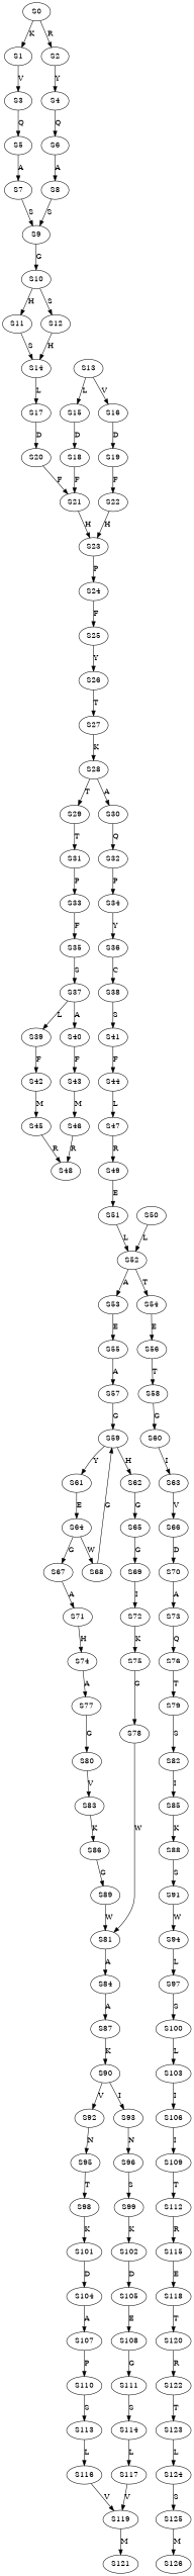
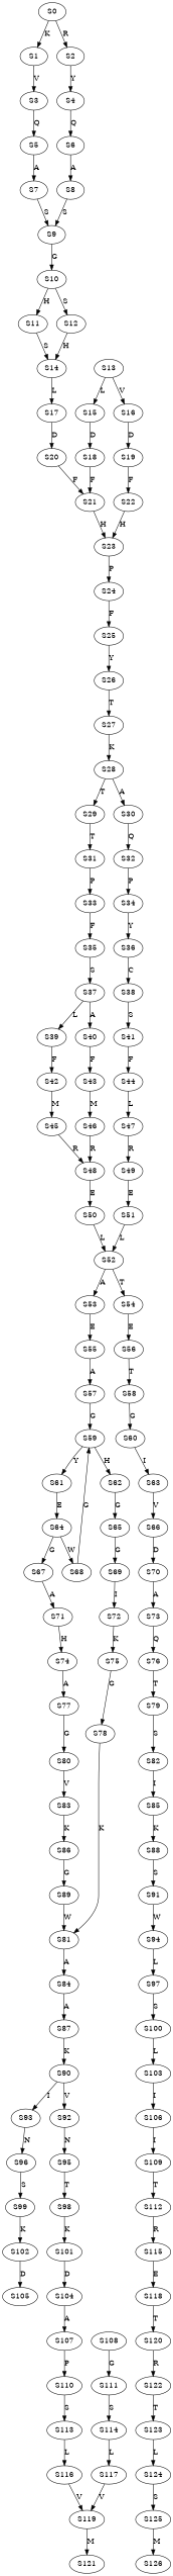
  strict digraph {
    S0
    S1
    S2
    S3
    S4
    S5
    S6
    S7
    S8
    S9
    S10
    S11
    S12
    S14
    S13
    S15
    S16
    S17
    S18
    S19
    S20
    S21
    S22
    S23
    S24
    S25
    S26
    S27
    S28
    S29
    S30
    S31
    S32
    S33
    S34
    S35
    S36
    S37
    S38
    S39
    S40
    S41
    S42
    S43
    S44
    S45
    S46
    S47
    S48
    S49
    S50
    S51
    S52
    S53
    S54
    S55
    S56
    S57
    S58
    S59
    S60
    S61
    S62
    S63
    S64
    S65
    S66
    S67
    S68
    S69
    S70
    S71
    S72
    S73
    S74
    S75
    S76
    S77
    S78
    S79
    S80
    S81
    S82
    S83
    S84
    S85
    S86
    S87
    S88
    S89
    S90
    S91
    S92
    S93
    S94
    S95
    S96
    S97
    S98
    S99
    S100
    S101
    S102
    S103
    S104
    S105
    S106
    S107
    S108
    S109
    S110
    S111
    S112
    S113
    S114
    S115
    S116
    S117
    S118
    S119
    S120
    S121
    S122
    S123
    S124
    S125
    S126
    S0 -> S1 [label=K]
    S0 -> S2 [label=R]
    S1 -> S3 [label=V]
    S2 -> S4 [label=Y]
    S3 -> S5 [label=Q]
    S4 -> S6 [label=Q]
    S5 -> S7 [label=A]
    S6 -> S8 [label=A]
    S7 -> S9 [label=S]
    S8 -> S9 [label=S]
    S9 -> S10 [label=G]
    S10 -> S11 [label=H]
    S10 -> S12 [label=S]
    S11 -> S14 [label=S]
    S12 -> S14 [label=H]
    S14 -> S17 [label=L]
    S13 -> S15 [label=L]
    S13 -> S16 [label=V]
    S15 -> S18 [label=D]
    S16 -> S19 [label=D]
    S17 -> S20 [label=D]
    S18 -> S21 [label=F]
    S19 -> S22 [label=F]
    S20 -> S21 [label=F]
    S21 -> S23 [label=H]
    S22 -> S23 [label=H]
    S23 -> S24 [label=P]
    S24 -> S25 [label=F]
    S25 -> S26 [label=Y]
    S26 -> S27 [label=T]
    S27 -> S28 [label=K]
    S28 -> S29 [label=T]
    S28 -> S30 [label=A]
    S29 -> S31 [label=T]
    S30 -> S32 [label=Q]
    S31 -> S33 [label=P]
    S32 -> S34 [label=P]
    S33 -> S35 [label=F]
    S34 -> S36 [label=Y]
    S35 -> S37 [label=S]
    S36 -> S38 [label=C]
    S37 -> S39 [label=L]
    S37 -> S40 [label=A]
    S38 -> S41 [label=S]
    S39 -> S42 [label=F]
    S40 -> S43 [label=F]
    S41 -> S44 [label=F]
    S42 -> S45 [label=M]
    S43 -> S46 [label=M]
    S44 -> S47 [label=L]
    S45 -> S48 [label=R]
    S46 -> S48 [label=R]
    S47 -> S49 [label=R]
+   S48 -> S50 [label=E]
    S49 -> S51 [label=E]
    S50 -> S52 [label=L]
    S51 -> S52 [label=L]
    S52 -> S53 [label=A]
    S52 -> S54 [label=T]
    S53 -> S55 [label=E]
    S54 -> S56 [label=E]
    S55 -> S57 [label=A]
    S56 -> S58 [label=T]
    S57 -> S59 [label=G]
    S58 -> S60 [label=G]
    S59 -> S61 [label=Y]
    S59 -> S62 [label=H]
    S60 -> S63 [label=I]
    S61 -> S64 [label=E]
    S62 -> S65 [label=G]
    S63 -> S66 [label=V]
    S64 -> S67 [label=G]
    S64 -> S68 [label=W]
    S65 -> S69 [label=G]
    S66 -> S70 [label=D]
    S67 -> S71 [label=A]
    S68 -> S59 [label=G]
    S69 -> S72 [label=I]
    S70 -> S73 [label=A]
    S71 -> S74 [label=H]
    S72 -> S75 [label=K]
    S73 -> S76 [label=Q]
    S74 -> S77 [label=A]
    S75 -> S78 [label=G]
    S76 -> S79 [label=T]
    S77 -> S80 [label=G]
-   S78 -> S81 [label=W]
+   S78 -> S81 [label=K]
    S79 -> S82 [label=S]
    S80 -> S83 [label=V]
    S81 -> S84 [label=A]
    S82 -> S85 [label=I]
    S83 -> S86 [label=K]
    S84 -> S87 [label=A]
    S85 -> S88 [label=K]
    S86 -> S89 [label=G]
    S87 -> S90 [label=K]
    S88 -> S91 [label=S]
    S89 -> S81 [label=W]
    S90 -> S92 [label=V]
    S90 -> S93 [label=I]
    S91 -> S94 [label=W]
    S92 -> S95 [label=N]
    S93 -> S96 [label=N]
    S94 -> S97 [label=L]
    S95 -> S98 [label=T]
    S96 -> S99 [label=S]
    S97 -> S100 [label=S]
    S98 -> S101 [label=K]
    S99 -> S102 [label=K]
    S100 -> S103 [label=L]
    S101 -> S104 [label=D]
    S102 -> S105 [label=D]
    S103 -> S106 [label=I]
    S104 -> S107 [label=A]
-   S105 -> S108 [label=E]
    S106 -> S109 [label=I]
    S107 -> S110 [label=P]
    S108 -> S111 [label=G]
    S109 -> S112 [label=T]
    S110 -> S113 [label=S]
    S111 -> S114 [label=S]
    S112 -> S115 [label=R]
    S113 -> S116 [label=L]
    S114 -> S117 [label=L]
    S115 -> S118 [label=E]
    S116 -> S119 [label=V]
    S117 -> S119 [label=V]
    S118 -> S120 [label=T]
    S119 -> S121 [label=M]
    S120 -> S122 [label=R]
    S122 -> S123 [label=T]
    S123 -> S124 [label=L]
    S124 -> S125 [label=S]
    S125 -> S126 [label=M]
  }
